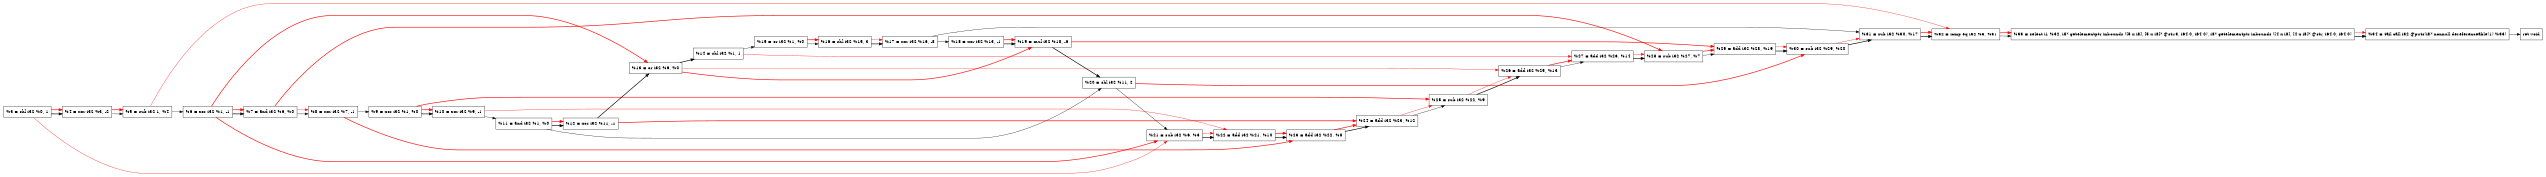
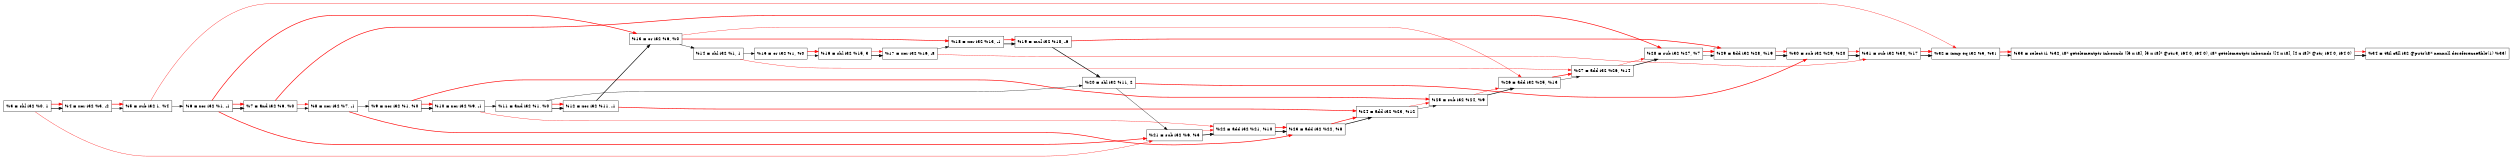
  digraph {
    rankdir=LR
    node [shape=record]
    edge [style=bold color=red]
    n1 [label="  %3 = shl i32 %0, 1"]
    n2 [label="  %4 = xor i32 %3, -2"]
    n3 [label="  %21 = sub i32 %6, %3"]
    n4 [label="  %5 = sub i32 1, %4"]
    n5 [label="  %22 = add i32 %21, %10"]
    n6 [label="  %6 = xor i32 %1, -1"]
    n7 [label="  %32 = icmp eq i32 %5, %31"]
    n8 [label="  %7 = and i32 %6, %0"]
    n9 [label="  %13 = or i32 %6, %0"]
    n10 [label="  %33 = select i1 %32, i8* getelementptr inbounds ([5 x i8], [5 x i8]* @str.3, i64 0, i64 0), i8* getelementptr inbounds ([4 x i8], [4 x i8]* @str, i64 0, i64 0)"]
    n11 [label="  %8 = xor i32 %7, -1"]
    n12 [label="  %28 = sub i32 %27, %7"]
    n13 [label="  %14 = shl i32 %1, 1"]
    n14 [label="  %18 = xor i32 %13, -1"]
    n15 [label="  %26 = add i32 %25, %13"]
    n16 [label="  %9 = xor i32 %1, %0"]
    n17 [label="  %23 = add i32 %22, %8"]
    n18 [label="  %29 = add i32 %28, %19"]
    n19 [label="  %10 = xor i32 %9, -1"]
-   n20 [label="%25 = sub i32 %22, %9"]
+   n20 [label="  %25 = sub i32 %24, %9"]
    n21 [label="  %24 = add i32 %23, %12"]
    n22 [label="  %11 = and i32 %1, %0"]
    n23 [label="  %12 = xor i32 %11, -1"]
    n24 [label="  %20 = shl i32 %11, 2"]
    n25 [label="  %30 = sub i32 %29, %20"]
    n26 [label="  %15 = or i32 %1, %0"]
    n27 [label="  %27 = add i32 %26, %14"]
    n28 [label="  %19 = mul i32 %18, -6"]
    n29 [label="  %16 = shl i32 %15, 3"]
    n30 [label="  %17 = xor i32 %16, -8"]
    n31 [label="  %31 = sub i32 %30, %17"]
    n32 [label="  %34 = tail call i32 @puts(i8* nonnull dereferenceable(1) %33)"]
-   n33 [label="  ret void"]
    n1 -> n2 [color=""]
    n1 -> n2
    n1 -> n3 [style=solid]
    n2 -> n4 [style=solid color=""]
    n2 -> n4
    n3 -> n5 [color=""]
    n3 -> n5 [style=solid]
    n4 -> n6 [style=solid color=""]
    n4 -> n7 [style=solid]
    n5 -> n17 [color=""]
    n5 -> n17
    n6 -> n3
    n6 -> n8 [color=""]
    n6 -> n8
    n6 -> n9
    n7 -> n10 [style=solid color=""]
    n7 -> n10
    n8 -> n11 [style=solid color=""]
    n8 -> n11 [style=solid]
    n8 -> n12
-   n9 -> n13 [color=""]
-   n9 -> n28
+   n9 -> n13 [style=solid color=""]
+   n9 -> n14
    n9 -> n15 [style=solid]
    n10 -> n32 [color=""]
    n10 -> n32 [style=solid]
    n11 -> n16 [style=solid color=""]
    n11 -> n17
    n12 -> n18 [style=solid color=""]
    n12 -> n18
    n13 -> n26 [style=solid color=""]
    n13 -> n27 [style=solid]
    n14 -> n28 [color=""]
    n14 -> n28
    n15 -> n27 [style=solid color=""]
    n15 -> n27
    n16 -> n19 [color=""]
    n16 -> n19
    n16 -> n20
    n17 -> n21 [color=""]
    n17 -> n21
    n18 -> n25 [color=""]
    n18 -> n25 [style=solid]
    n19 -> n5 [style=solid]
    n19 -> n22 [style=solid color=""]
    n20 -> n15 [color=""]
    n20 -> n15 [style=solid]
    n21 -> n20 [style=solid color=""]
    n21 -> n20 [style=solid]
    n22 -> n23 [color=""]
    n22 -> n23
    n22 -> n24 [color=black style=solid]
    n23 -> n9 [color=""]
    n23 -> n21
    n24 -> n3 [style=solid color=""]
    n24 -> n25
    n25 -> n31 [color=""]
    n25 -> n31 [style=solid]
    n26 -> n29 [style=solid color=""]
    n26 -> n29
    n27 -> n12 [color=""]
    n27 -> n12 [style=solid]
    n28 -> n18
    n28 -> n24 [color=""]
    n29 -> n30 [color=""]
    n29 -> n30 [style=solid]
    n30 -> n14 [style=solid color=""]
-   n30 -> n31 [color=black style=solid]
+   n30 -> n31 [style=solid]
    n31 -> n7 [color=""]
    n31 -> n7
-   n32 -> n33 [style=solid color=""]
  }
